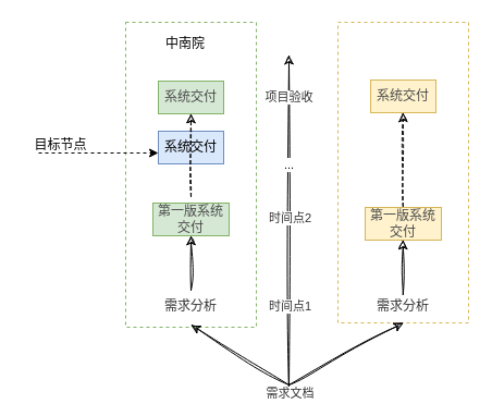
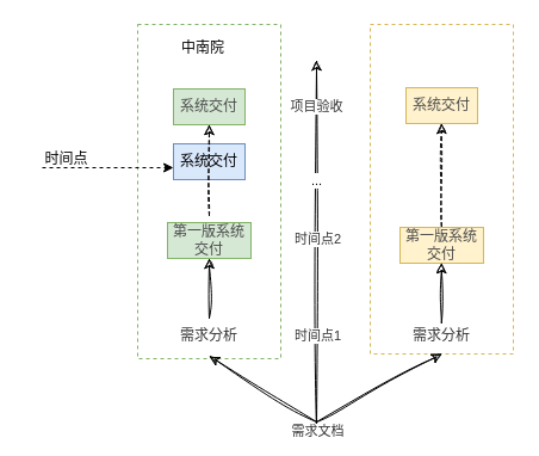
  <mxCell id="0" />
  <mxCell id="1" parent="0" />
  <mxCell id="2" value="系统交付" style="text;html=1;align=center;verticalAlign=middle;whiteSpace=wrap;rounded=0;fillColor=#dae8fc;strokeColor=#6c8ebf;" vertex="1" parent="1"><mxGeometry x="145" y="120" width="60" height="30" as="geometry" /></mxCell>
  <mxCell id="3" value="" style="rounded=0;whiteSpace=wrap;html=1;fillColor=none;dashed=1;strokeColor=#d6b656;" vertex="1" parent="1"><mxGeometry x="310" y="20" width="120" height="276" as="geometry" /></mxCell>
  <mxCell id="4" value="" style="rounded=0;whiteSpace=wrap;html=1;fillColor=none;dashed=1;strokeColor=#82b366;" vertex="1" parent="1"><mxGeometry x="115" y="20" width="120" height="280" as="geometry" /></mxCell>
  <mxCell id="5" value="" style="endArrow=classic;html=1;rounded=0;sketch=1;curveFitting=1;jiggle=2;" parent="1" edge="1"><mxGeometry width="50" height="50" relative="1" as="geometry"><mxPoint x="265" y="360" as="sourcePoint" /><mxPoint x="265" y="50" as="targetPoint" /></mxGeometry></mxCell>
  <mxCell id="6" value="时间点1" style="edgeLabel;html=1;align=center;verticalAlign=middle;resizable=0;points=[];fontColor=#333333;" parent="5" vertex="1" connectable="0"><mxGeometry x="0.027" y="-4" relative="1" as="geometry"><mxPoint x="-4" y="79" as="offset" /></mxGeometry></mxCell>
  <mxCell id="7" value="需求文档" style="edgeLabel;html=1;align=center;verticalAlign=middle;resizable=0;points=[];fontColor=#333333;" parent="5" vertex="1" connectable="0"><mxGeometry x="-0.89" relative="1" as="geometry"><mxPoint y="17" as="offset" /></mxGeometry></mxCell>
  <mxCell id="8" value="时间点2" style="edgeLabel;html=1;align=center;verticalAlign=middle;resizable=0;points=[];fontColor=#333333;" parent="5" vertex="1" connectable="0"><mxGeometry x="0.462" y="2" relative="1" as="geometry"><mxPoint x="2" y="66" as="offset" /></mxGeometry></mxCell>
  <mxCell id="9" value="..." style="edgeLabel;html=1;align=center;verticalAlign=middle;resizable=0;points=[];" parent="5" vertex="1" connectable="0"><mxGeometry x="0.355" y="1" relative="1" as="geometry"><mxPoint as="offset" /></mxGeometry></mxCell>
  <mxCell id="10" value="项目验收" style="edgeLabel;html=1;align=center;verticalAlign=middle;resizable=0;points=[];fontColor=#333333;" parent="5" vertex="1" connectable="0"><mxGeometry x="0.756" y="1" relative="1" as="geometry"><mxPoint as="offset" /></mxGeometry></mxCell>
  <mxCell id="11" value="需求分析" style="text;html=1;align=center;verticalAlign=middle;whiteSpace=wrap;rounded=0;fontColor=#333333;" parent="1" vertex="1"><mxGeometry x="145" y="266" width="60" height="30" as="geometry" /></mxCell>
  <mxCell id="12" value="需求分析" style="text;html=1;align=center;verticalAlign=middle;whiteSpace=wrap;rounded=0;fontColor=#333333;" parent="1" vertex="1"><mxGeometry x="340" y="266" width="60" height="30" as="geometry" /></mxCell>
  <mxCell id="13" value="第一版系统交付" style="text;html=1;align=center;verticalAlign=middle;whiteSpace=wrap;rounded=0;fillColor=#d5e8d4;strokeColor=#82b366;fontColor=#4D4D4D;" parent="1" vertex="1"><mxGeometry x="140" y="186" width="70" height="30" as="geometry" /></mxCell>
  <mxCell id="14" value="第一版系统交付" style="text;html=1;align=center;verticalAlign=middle;whiteSpace=wrap;rounded=0;fillColor=#fff2cc;strokeColor=#d6b656;fontColor=#4D4D4D;" parent="1" vertex="1"><mxGeometry x="335" y="190" width="70" height="30" as="geometry" /></mxCell>
  <mxCell id="15" value="" style="endArrow=classic;html=1;rounded=0;entryX=0.5;entryY=1;entryDx=0;entryDy=0;sketch=1;curveFitting=1;jiggle=2;" parent="1" target="12" edge="1"><mxGeometry width="50" height="50" relative="1" as="geometry"><mxPoint x="265" y="353" as="sourcePoint" /><mxPoint x="345" y="303" as="targetPoint" /></mxGeometry></mxCell>
  <mxCell id="16" value="" style="endArrow=classic;html=1;rounded=0;entryX=0.502;entryY=1.061;entryDx=0;entryDy=0;entryPerimeter=0;sketch=1;curveFitting=1;jiggle=2;" parent="1" target="11" edge="1"><mxGeometry width="50" height="50" relative="1" as="geometry"><mxPoint x="265" y="353" as="sourcePoint" /><mxPoint x="175" y="299" as="targetPoint" /></mxGeometry></mxCell>
  <mxCell id="17" value="" style="endArrow=classic;html=1;rounded=0;exitX=0.5;exitY=0;exitDx=0;exitDy=0;entryX=0.5;entryY=1;entryDx=0;entryDy=0;sketch=1;curveFitting=1;jiggle=2;" parent="1" source="11" target="13" edge="1"><mxGeometry width="50" height="50" relative="1" as="geometry"><mxPoint x="255" y="280" as="sourcePoint" /><mxPoint x="305" y="230" as="targetPoint" /></mxGeometry></mxCell>
  <mxCell id="18" value="" style="endArrow=classic;html=1;rounded=0;exitX=0.5;exitY=0;exitDx=0;exitDy=0;entryX=0.5;entryY=1;entryDx=0;entryDy=0;sketch=1;curveFitting=1;jiggle=2;" parent="1" edge="1"><mxGeometry width="50" height="50" relative="1" as="geometry"><mxPoint x="369.78" y="270" as="sourcePoint" /><mxPoint x="369.78" y="220" as="targetPoint" /></mxGeometry></mxCell>
  <mxCell id="19" value="系统交付" style="text;html=1;align=center;verticalAlign=middle;whiteSpace=wrap;rounded=0;fillColor=#d5e8d4;strokeColor=#82b366;fontColor=#4D4D4D;" parent="1" vertex="1"><mxGeometry x="145" y="74" width="60" height="30" as="geometry" /></mxCell>
  <mxCell id="20" value="系统交付" style="text;html=1;align=center;verticalAlign=middle;whiteSpace=wrap;rounded=0;fillColor=#fff2cc;strokeColor=#d6b656;fontColor=#4D4D4D;" parent="1" vertex="1"><mxGeometry x="340" y="73" width="60" height="30" as="geometry" /></mxCell>
  <mxCell id="21" value="" style="endArrow=classic;html=1;rounded=0;entryX=0.5;entryY=1;entryDx=0;entryDy=0;dashed=1;sketch=1;curveFitting=1;jiggle=2;" parent="1" target="19" edge="1"><mxGeometry width="50" height="50" relative="1" as="geometry"><mxPoint x="175" y="180" as="sourcePoint" /><mxPoint x="185" y="226" as="targetPoint" /></mxGeometry></mxCell>
  <mxCell id="22" value="" style="endArrow=classic;html=1;rounded=0;entryX=0.5;entryY=1;entryDx=0;entryDy=0;dashed=1;sketch=1;curveFitting=1;jiggle=2;" parent="1" edge="1"><mxGeometry width="50" height="50" relative="1" as="geometry"><mxPoint x="369.79" y="189" as="sourcePoint" /><mxPoint x="369.79" y="103" as="targetPoint" /></mxGeometry></mxCell>
  <mxCell id="23" value="中南院" style="text;html=1;align=center;verticalAlign=middle;whiteSpace=wrap;rounded=0;" vertex="1" parent="1"><mxGeometry x="140" y="25" width="60" height="30" as="geometry" /></mxCell>
  <mxCell id="24" value="" style="endArrow=classic;html=1;rounded=0;dashed=1;" edge="1" parent="1"><mxGeometry width="50" height="50" relative="1" as="geometry"><mxPoint x="35" y="140" as="sourcePoint" /><mxPoint x="145" y="140" as="targetPoint" /></mxGeometry></mxCell>
- <mxCell id="25" value="目标节点" style="text;html=1;align=center;verticalAlign=middle;resizable=0;points=[];autosize=1;strokeColor=none;fillColor=none;" vertex="1" parent="1"><mxGeometry x="20" y="118" width="70" height="30" as="geometry" /></mxCell>
+ <mxCell id="25" value="时间点" style="text;html=1;align=center;verticalAlign=middle;resizable=0;points=[];autosize=1;strokeColor=none;fillColor=none;" vertex="1" parent="1"><mxGeometry x="20" y="118" width="70" height="30" as="geometry" /></mxCell>
